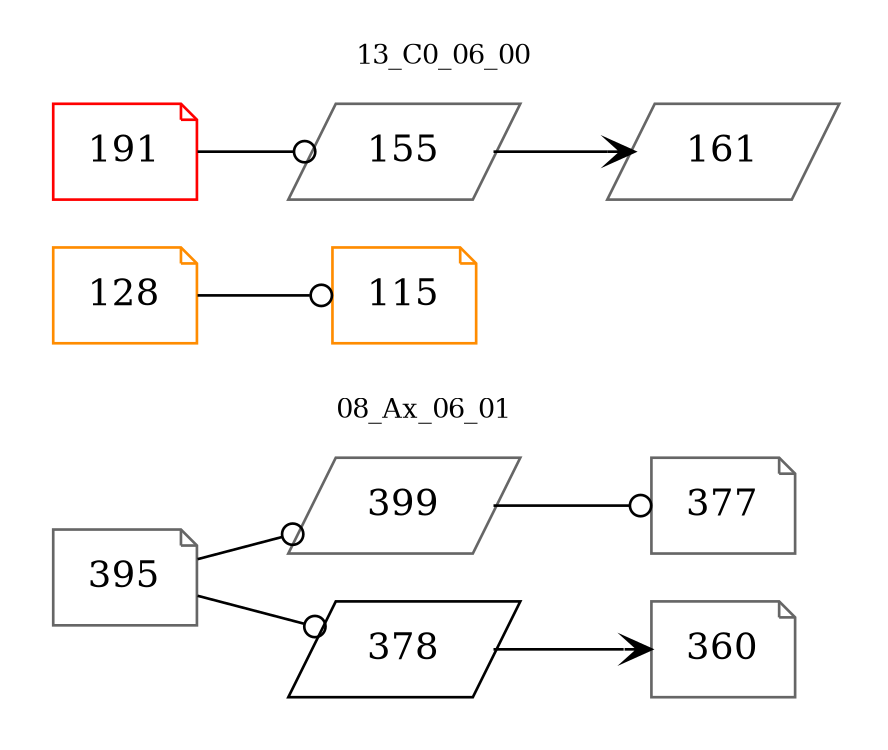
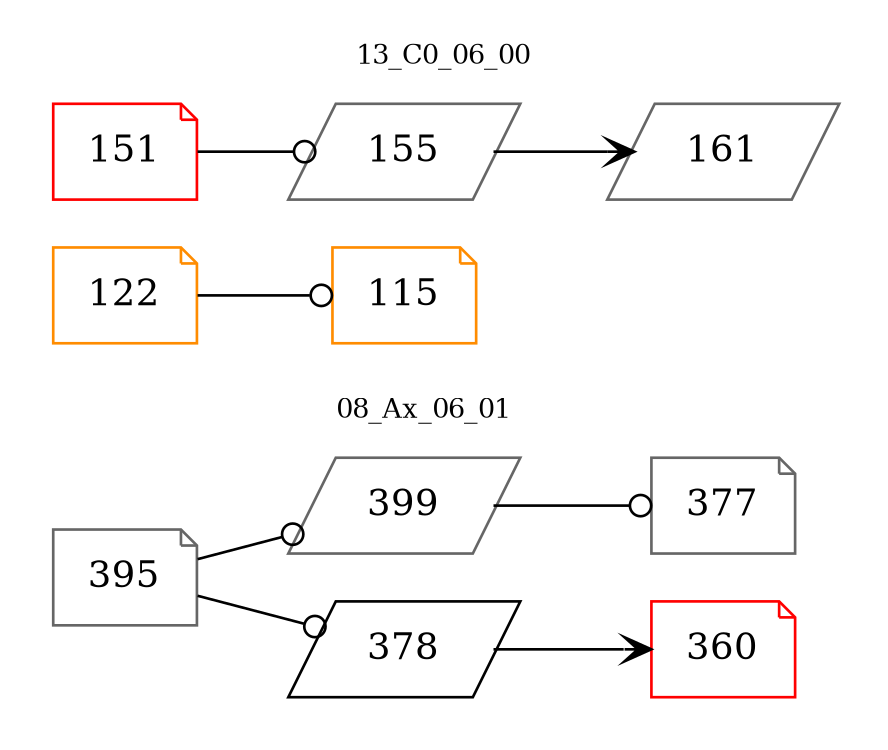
  digraph {
    rankdir=LR
    node [color=gray40 shape=note]
    edge [arrowhead=odot color=black]
    n1 [label=395]
    n2 [color=black label=378 shape=parallelogram]
    n3 [label=399 shape=parallelogram]
-   n4 [label=360]
+   n4 [color=red label=360]
    n5 [label=377]
-   n6 [color=red label=191]
-   n7 [color=darkorange label=128]
+   n6 [color=red label=151]
+   n7 [color=darkorange label=122]
    n8 [label=155 shape=parallelogram]
    n9 [color=darkorange label=115]
    n10 [label=161 shape=parallelogram]
    subgraph cluster_1 {
      color=white
      fontsize=10
      label="08_Ax_06_01"
      n1
      n2
      n3
      n4
      n5
    }
    subgraph cluster_2 {
      color=white
      fontsize=10
      label="13_C0_06_00"
      n6
      n7
      n8
      n9
      n10
    }
    n1 -> n2
    n1 -> n3
    n2 -> n4 [arrowhead=vee]
    n3 -> n5
    n6 -> n8
    n7 -> n9
    n8 -> n10 [arrowhead=vee]
  }
